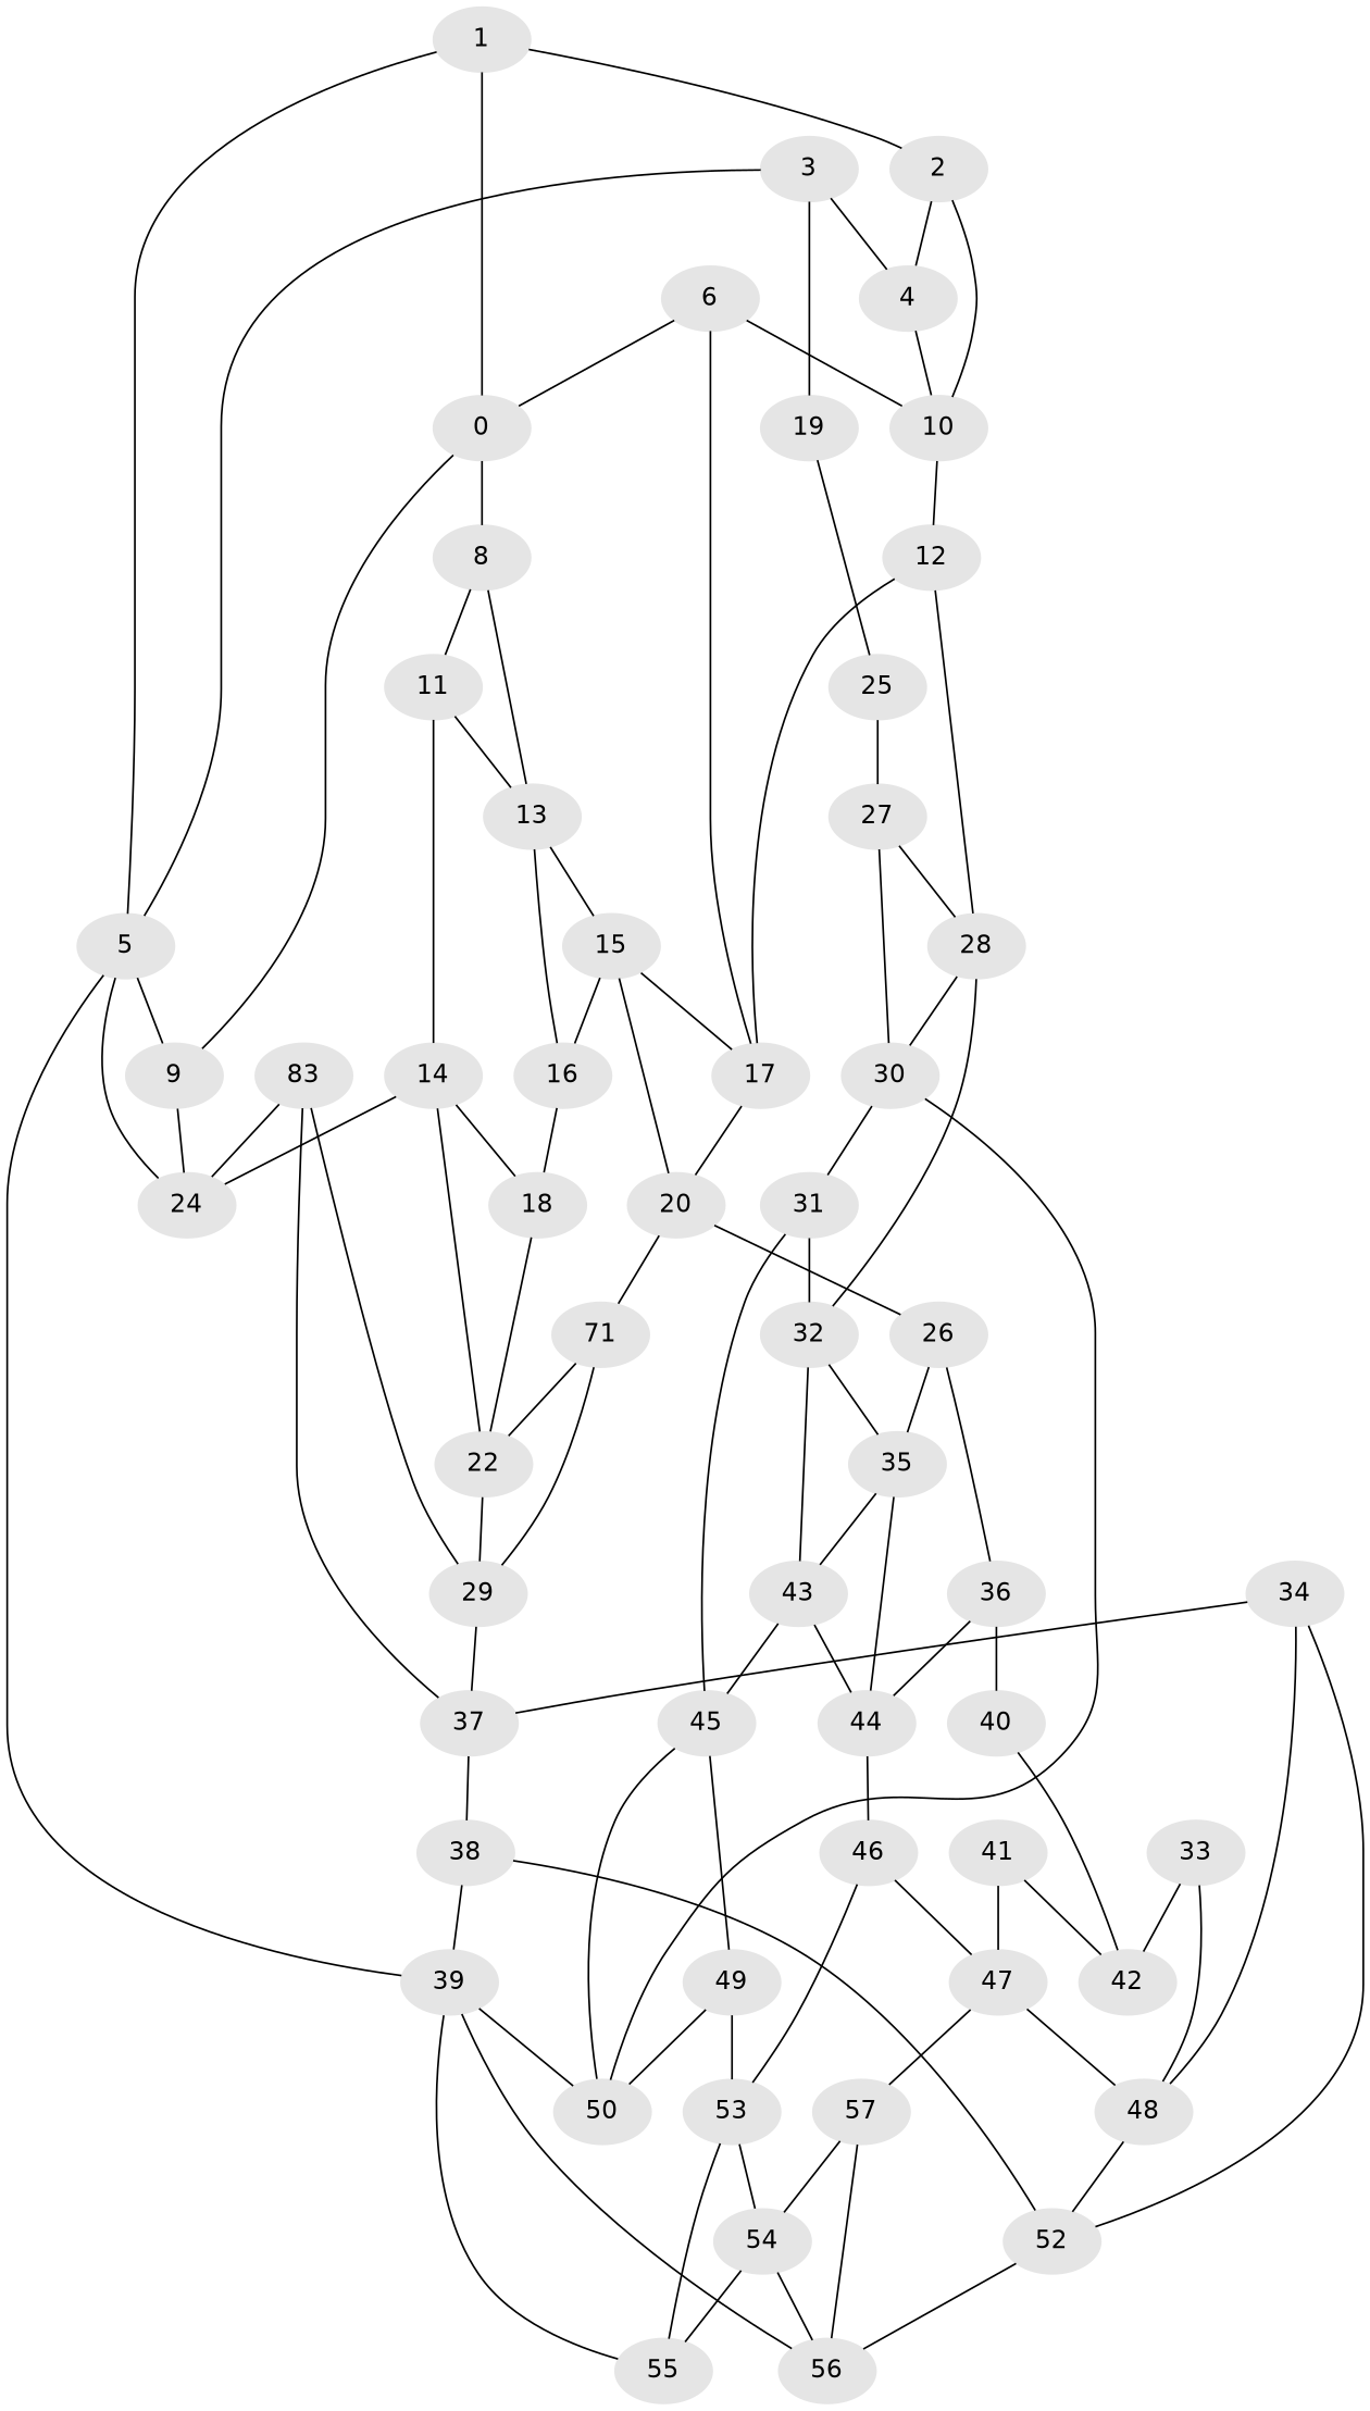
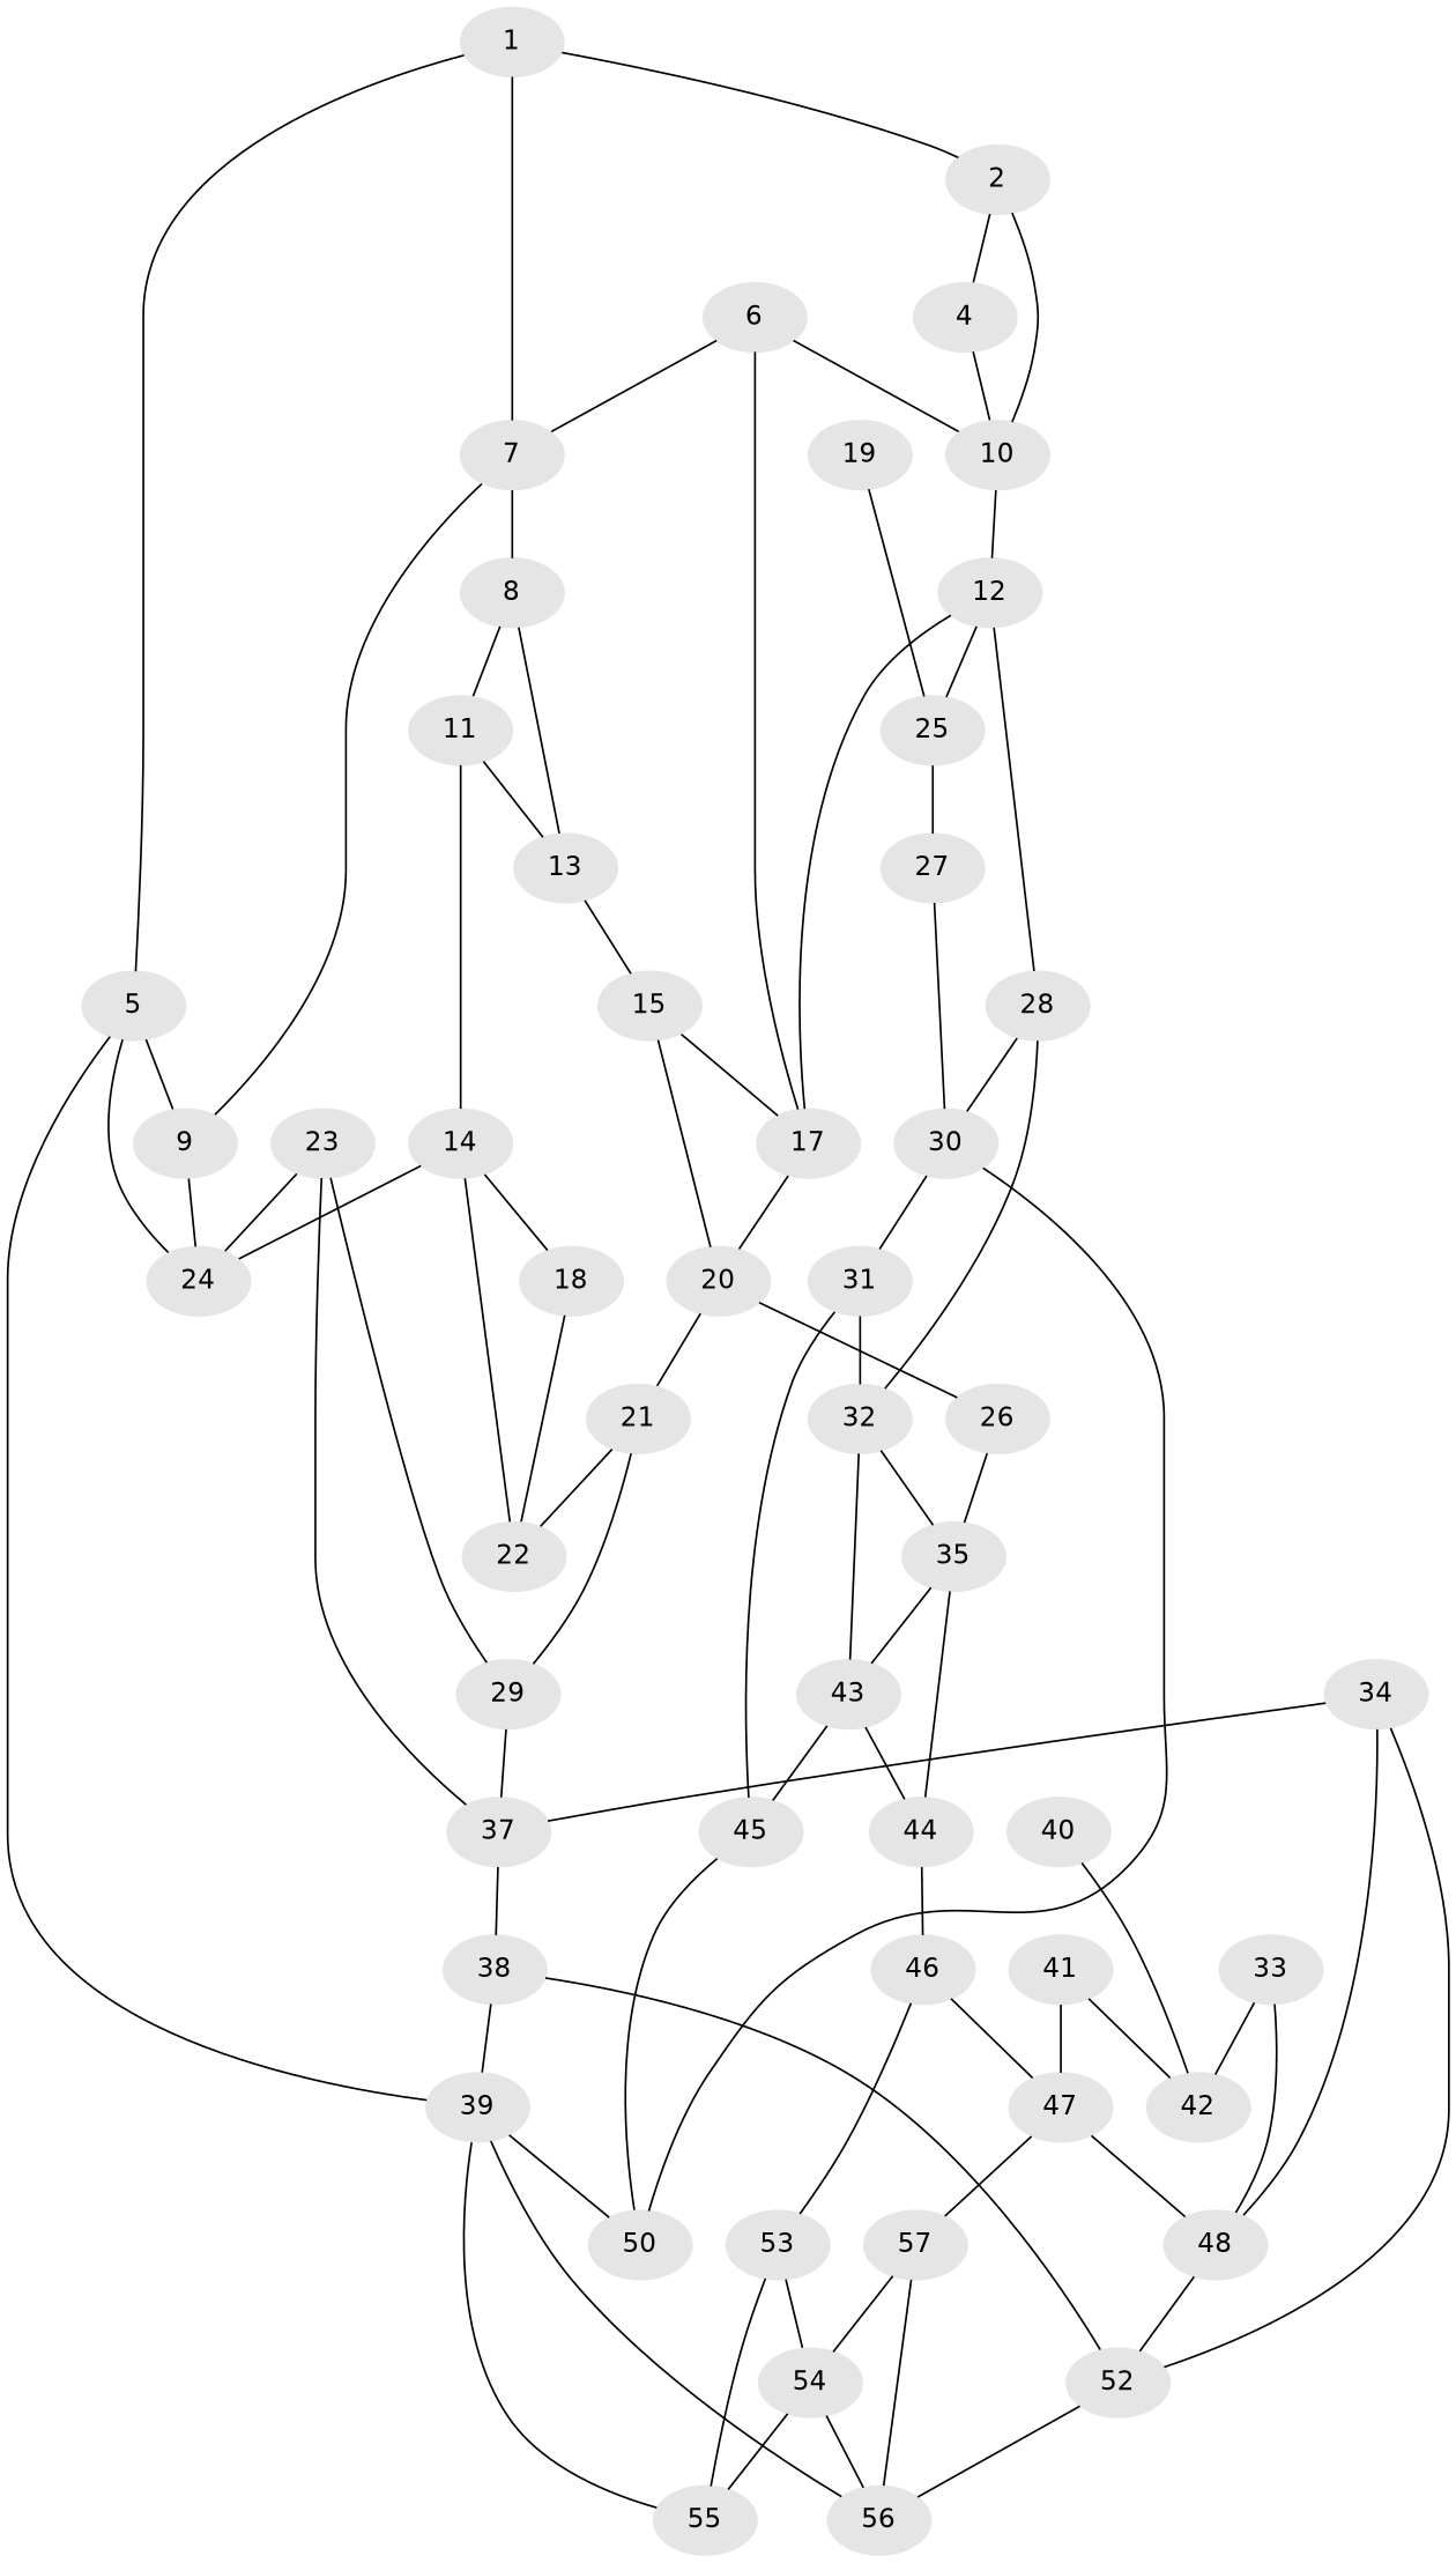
  graph {
    fontname="DejaVu Sans"
    node [color=gray90 fontname="DejaVu Sans" style=filled]
    edge [fontname="DejaVu Sans" weight=1.0]
    1
    2
    5
-   7 [label=0]
+   7
    4
    10
    9
    24
    39
    8
    12
-   3
    19
    25
    50
    55
    56
    6
    17
    20
    11
    13
    14
    15
-   16
    28
    18
    22
    27
    30
    32
    29
-   21 [label=71]
+   21
    26
    35
-   36
    37
-   23 [label=83]
+   23
    38
    43
    44
    40
    31
    45
-   49
    33
    42
    48
    52
    34
    46
    41
    47
    n54 [label=57]
    53
    54
    1 -- 2
    1 -- 5
    1 -- 7
    2 -- 4
    2 -- 10
    5 -- 9
    5 -- 24
    5 -- 39 [weight=2.0]
    7 -- 9
    7 -- 8
    4 -- 10
    10 -- 12
    9 -- 24
    39 -- 50
    39 -- 55
    39 -- 56
    8 -- 11
    8 -- 13
+   12 -- 25
    12 -- 17
    12 -- 28
-   3 -- 5
-   3 -- 4
-   3 -- 19 [weight=2.0]
    19 -- 25 [weight=2.0]
    25 -- 27
    6 -- 7
    6 -- 10
    6 -- 17
    17 -- 20
    20 -- 21
    20 -- 26
    11 -- 13
    11 -- 14
    13 -- 15
-   13 -- 16
    14 -- 24
    14 -- 18
    14 -- 22
    15 -- 17
    15 -- 20
-   15 -- 16
-   16 -- 18 [weight=2.0]
    28 -- 30
    28 -- 32
    18 -- 22
-   22 -- 29
-   27 -- 28
    27 -- 30
    30 -- 50
    30 -- 31
    32 -- 35
    32 -- 43
    29 -- 37
    21 -- 22
    21 -- 29
    26 -- 35
-   26 -- 36
    35 -- 43
    35 -- 44
-   36 -- 44
-   36 -- 40 [weight=2.0]
    37 -- 38
    23 -- 24
    23 -- 29
    23 -- 37
    38 -- 39
    38 -- 52
    43 -- 44
    43 -- 45
    44 -- 46
    40 -- 42
    31 -- 32
    31 -- 45
    45 -- 50
-   45 -- 49
-   49 -- 50
-   49 -- 53
    33 -- 42 [weight=2.0]
    33 -- 48
    48 -- 52
    52 -- 56
    34 -- 37
    34 -- 48
    34 -- 52
    46 -- 47
    46 -- 53
    41 -- 42
    41 -- 47
    47 -- 48
    47 -- n54
    n54 -- 56
    n54 -- 54
    53 -- 55
    53 -- 54
    54 -- 55
    54 -- 56
  }
